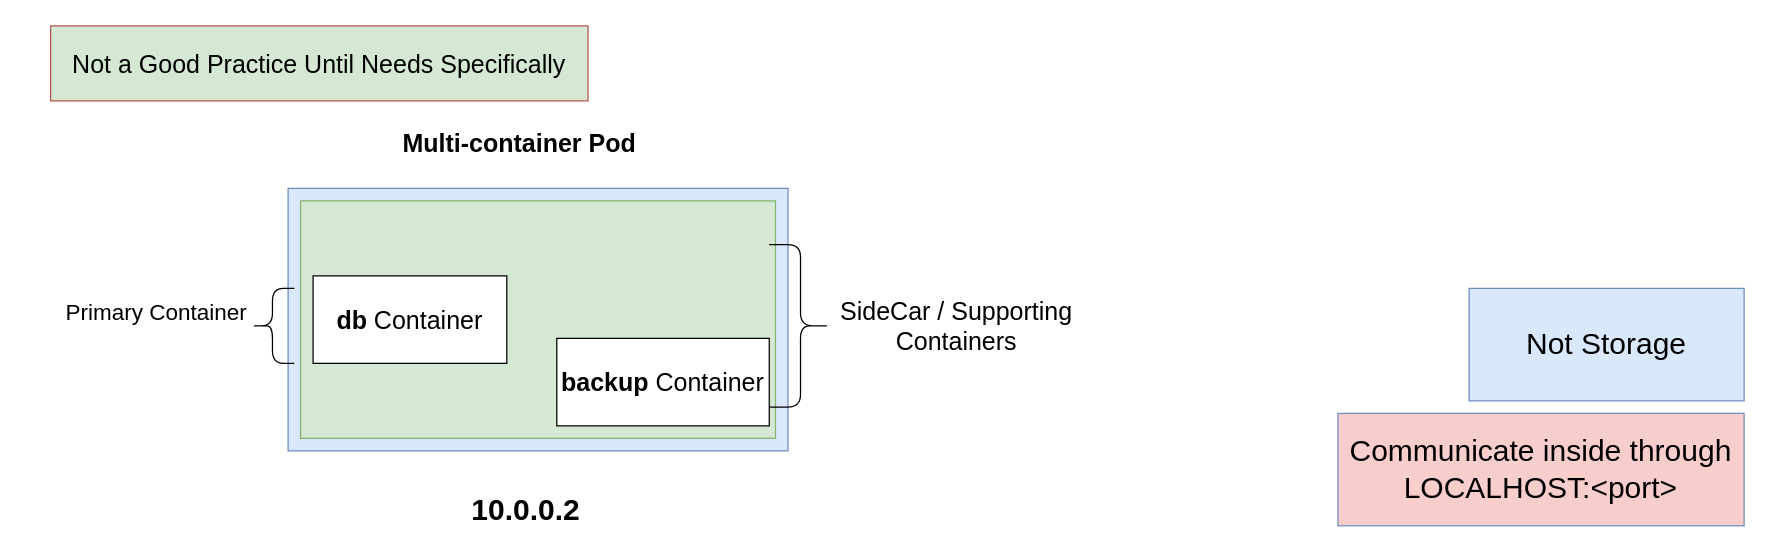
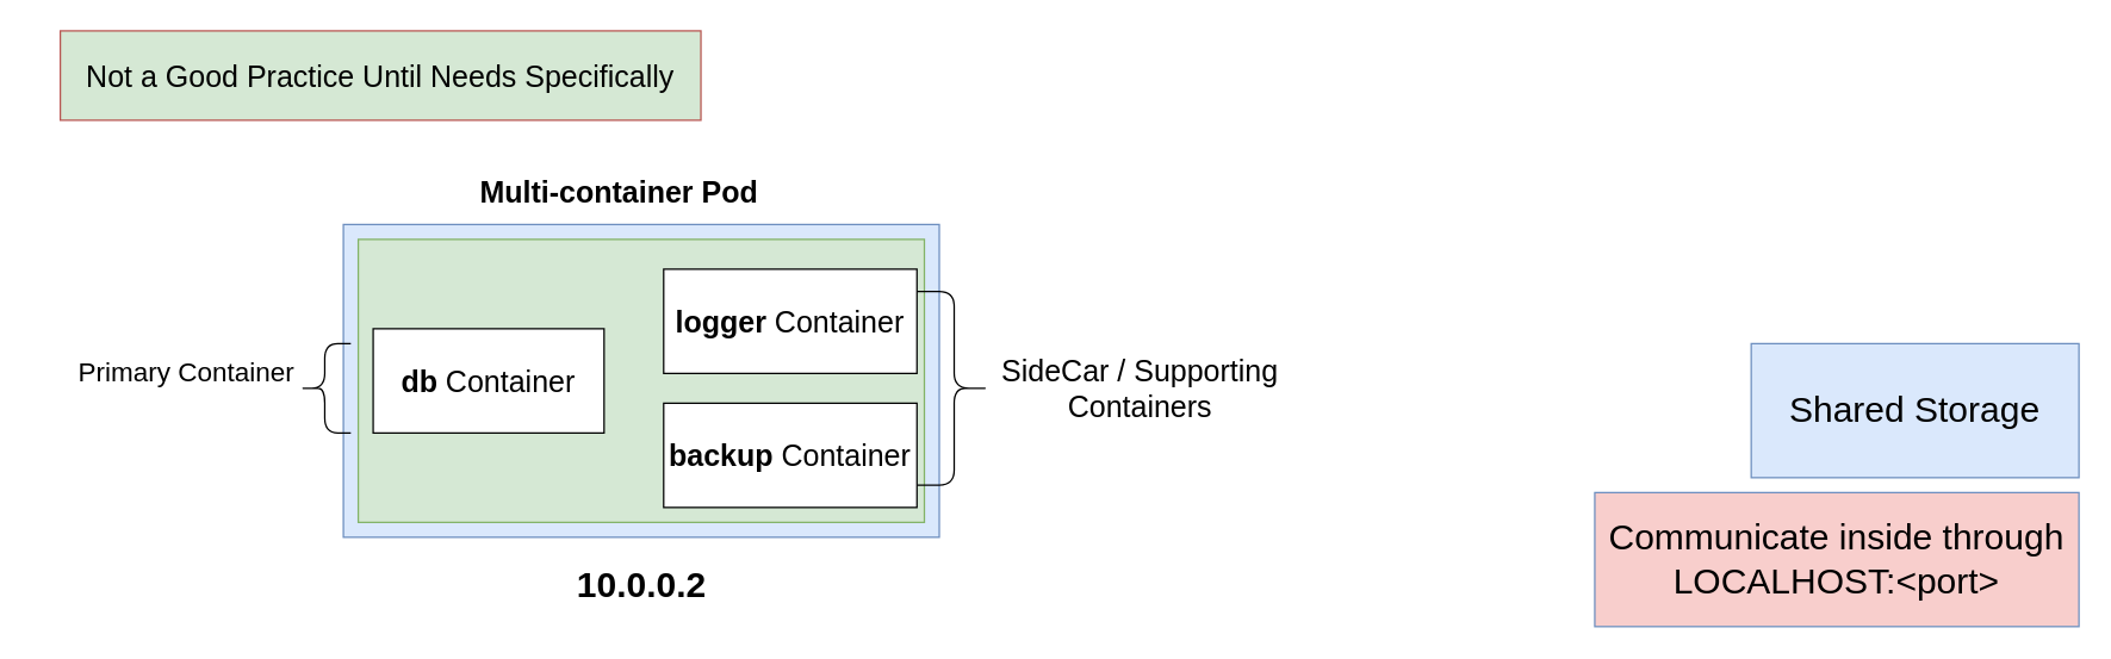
  <mxCell id="0" />
  <mxCell id="1" parent="0" />
  <mxCell id="2" value="" style="rounded=0;whiteSpace=wrap;html=1;fillColor=#dae8fc;strokeColor=#6c8ebf;" parent="1" vertex="1"><mxGeometry x="230" y="150" width="400" height="210" as="geometry" /></mxCell>
  <mxCell id="3" value="" style="rounded=0;whiteSpace=wrap;html=1;fillColor=#d5e8d4;strokeColor=#82b366;" parent="1" vertex="1"><mxGeometry x="240" y="160" width="380" height="190" as="geometry" /></mxCell>
- <mxCell id="4" value="&lt;font style=&quot;font-size: 20px;&quot;&gt;&lt;b&gt;Multi-container Pod&lt;/b&gt;&lt;/font&gt;" style="text;whiteSpace=wrap;html=1;" parent="1" vertex="1"><mxGeometry x="320" y="95" width="240" height="40" as="geometry" /></mxCell>
+ <mxCell id="4" value="&lt;font style=&quot;font-size: 20px;&quot;&gt;&lt;b&gt;Multi-container Pod&lt;/b&gt;&lt;/font&gt;" style="text;whiteSpace=wrap;html=1;" parent="1" vertex="1"><mxGeometry x="320" y="110" width="240" height="40" as="geometry" /></mxCell>
  <mxCell id="5" value="&lt;font style=&quot;font-size: 20px;&quot;&gt;&lt;b&gt;db &lt;/b&gt;Container&lt;/font&gt;" style="rounded=0;whiteSpace=wrap;html=1;" parent="1" vertex="1"><mxGeometry x="250" y="220" width="155" height="70" as="geometry" /></mxCell>
  <mxCell id="6" value="&lt;font style=&quot;font-size: 18px;&quot;&gt;Primary Container&lt;/font&gt;" style="text;html=1;align=center;verticalAlign=middle;whiteSpace=wrap;rounded=0;" parent="1" vertex="1"><mxGeometry x="20" y="235" width="210" height="30" as="geometry" /></mxCell>
  <mxCell id="7" value="" style="shape=curlyBracket;whiteSpace=wrap;html=1;rounded=1;flipH=1;labelPosition=right;verticalLabelPosition=middle;align=left;verticalAlign=middle;" parent="1" vertex="1"><mxGeometry x="615" y="195" width="50" height="130" as="geometry" /></mxCell>
+ <mxCell id="8" value="&lt;font style=&quot;font-size: 20px;&quot;&gt;&lt;b&gt;logger&amp;nbsp;&lt;/b&gt;Container&lt;/font&gt;" style="rounded=0;whiteSpace=wrap;html=1;" parent="1" vertex="1"><mxGeometry x="445" y="180" width="170" height="70" as="geometry" /></mxCell>
  <mxCell id="9" value="&lt;font style=&quot;font-size: 20px;&quot;&gt;&lt;b&gt;backup&amp;nbsp;&lt;/b&gt;Container&lt;/font&gt;" style="rounded=0;whiteSpace=wrap;html=1;" parent="1" vertex="1"><mxGeometry x="445" y="270" width="170" height="70" as="geometry" /></mxCell>
  <mxCell id="10" value="&lt;font style=&quot;font-size: 20px;&quot;&gt;SideCar / Supporting Containers&lt;/font&gt;" style="text;html=1;align=center;verticalAlign=middle;whiteSpace=wrap;rounded=0;" parent="1" vertex="1"><mxGeometry x="630" y="245" width="270" height="30" as="geometry" /></mxCell>
  <mxCell id="11" value="" style="shape=curlyBracket;whiteSpace=wrap;html=1;rounded=1;labelPosition=left;verticalLabelPosition=middle;align=right;verticalAlign=middle;" parent="1" vertex="1"><mxGeometry x="200" y="230" width="35" height="60" as="geometry" /></mxCell>
- <mxCell id="12" value="&lt;font style=&quot;font-size: 24px;&quot;&gt;Not Storage&lt;/font&gt;" style="rounded=0;whiteSpace=wrap;html=1;fillColor=#dae8fc;strokeColor=#6c8ebf;" parent="1" vertex="1"><mxGeometry x="1175" y="230" width="220" height="90" as="geometry" /></mxCell>
+ <mxCell id="12" value="&lt;font style=&quot;font-size: 24px;&quot;&gt;Shared Storage&lt;/font&gt;" style="rounded=0;whiteSpace=wrap;html=1;fillColor=#dae8fc;strokeColor=#6c8ebf;" parent="1" vertex="1"><mxGeometry x="1175" y="230" width="220" height="90" as="geometry" /></mxCell>
  <mxCell id="13" value="&lt;font style=&quot;font-size: 24px;&quot;&gt;Communicate inside through LOCALHOST:&amp;lt;port&amp;gt;&lt;/font&gt;" style="rounded=0;whiteSpace=wrap;html=1;fillColor=#f8cecc;strokeColor=#6c8ebf;" parent="1" vertex="1"><mxGeometry x="1070" y="330" width="325" height="90" as="geometry" /></mxCell>
- <mxCell id="14" value="&lt;font style=&quot;font-size: 24px;&quot;&gt;&lt;b&gt;10.0.0.2&lt;/b&gt;&lt;/font&gt;" style="text;html=1;align=center;verticalAlign=middle;resizable=0;points=[];autosize=1;strokeColor=none;fillColor=none;" parent="1" vertex="1"><mxGeometry x="365" y="388" width="110" height="40" as="geometry" /></mxCell>
+ <mxCell id="14" value="&lt;font style=&quot;font-size: 24px;&quot;&gt;&lt;b&gt;10.0.0.2&lt;/b&gt;&lt;/font&gt;" style="text;html=1;align=center;verticalAlign=middle;resizable=0;points=[];autosize=1;strokeColor=none;fillColor=none;" parent="1" vertex="1"><mxGeometry x="375" y="373" width="110" height="40" as="geometry" /></mxCell>
  <mxCell id="15" value="&lt;font style=&quot;font-size: 20px;&quot;&gt;Not a Good Practice Until Needs Specifically&lt;/font&gt;" style="rounded=0;whiteSpace=wrap;html=1;fillColor=#d5e8d4;strokeColor=#b85450;" parent="1" vertex="1"><mxGeometry x="40" y="20" width="430" height="60" as="geometry" /></mxCell>
